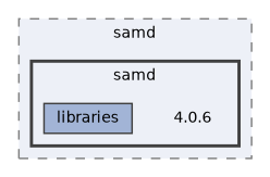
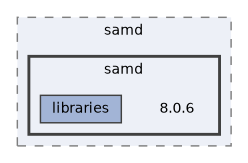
  digraph {
    compound=true
    node [fontname=Helvetica fontsize=10]
-   n1 [height=0.2 label="4.0.6" shape=plaintext width=0.4]
+   n1 [height=0.2 label="8.0.6" shape=plaintext width=0.4]
    n2 [color=grey25 fillcolor="#a2b4d6" height=0.2 label=libraries shape=box style=filled width=0.4]
    subgraph cluster_1 {
      bgcolor="#edf0f7"
      fontname=Helvetica
      fontsize=10
      label=samd
      pencolor=grey50
      style="filled,dashed"
      subgraph cluster_2 {
        bgcolor="#edf0f7"
        fontname=Helvetica
        fontsize=10
        pencolor=grey25
        style="filled,bold"
        n1
        n2
      }
    }
  }
